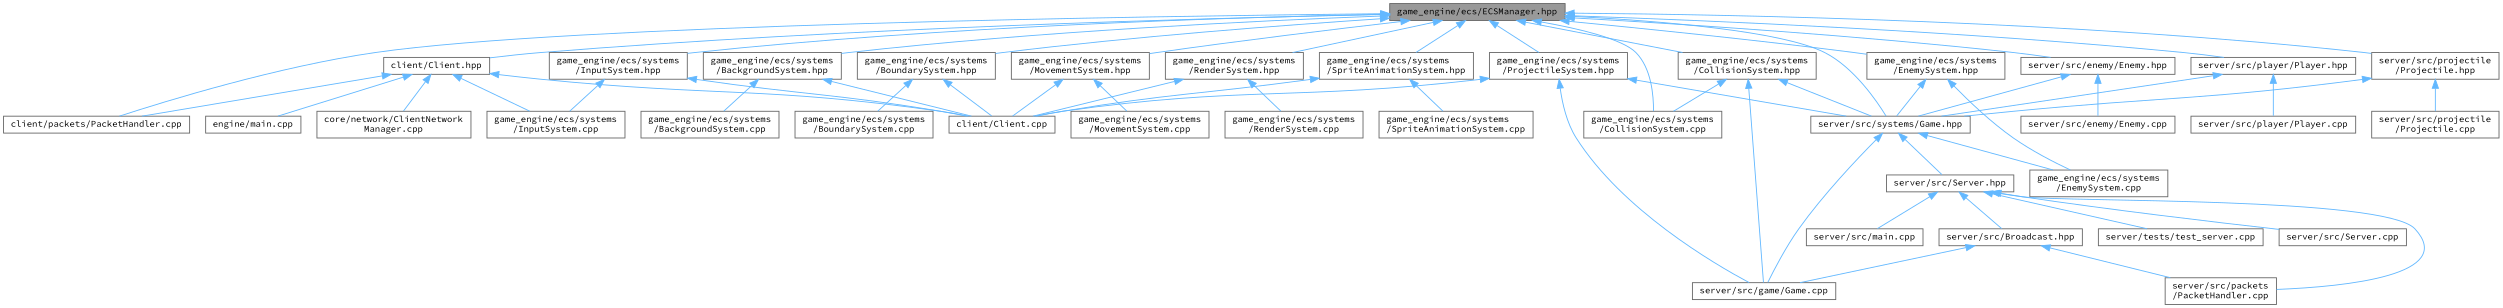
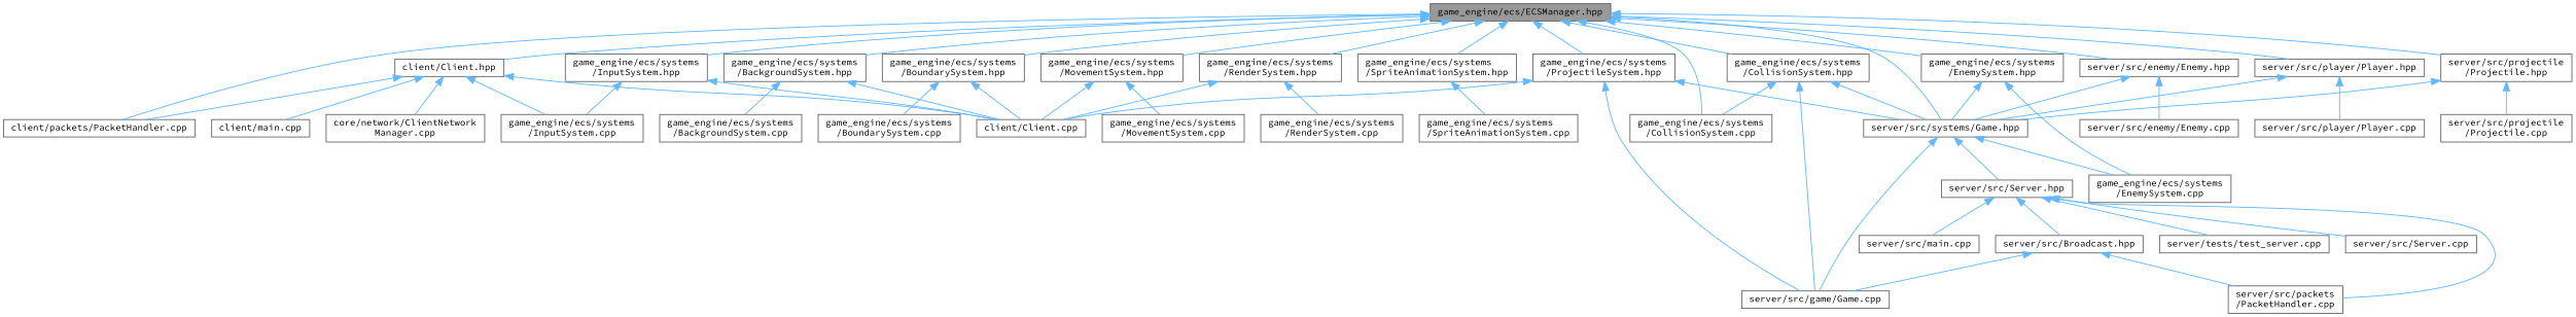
  digraph {
    fontname="Source Code Pro"
    node [color=grey40 fillcolor=white fontname="Source Code Pro" fontsize=10 shape=box style=filled]
    edge [color=steelblue1 dir=back fontname="Source Code Pro" fontsize=10 labelfontname=Helvetica labelfontsize=10 style=solid]
    n1 [color=gray40 fillcolor=grey60 fontcolor=black height=0.2 label="game_engine/ecs/ECSManager.hpp" width=0.4]
    n2 [height=0.2 label="client/Client.hpp" width=0.4]
    n3 [height=0.2 label="client/packets/PacketHandler.cpp" width=0.4]
    n4 [height=0.2 label="game_engine/ecs/systems\l/BackgroundSystem.hpp" width=0.4]
    n5 [height=0.2 label="game_engine/ecs/systems\l/BoundarySystem.hpp" width=0.4]
    n6 [height=0.2 label="game_engine/ecs/systems\l/CollisionSystem.cpp" width=0.4]
    n7 [height=0.2 label="game_engine/ecs/systems\l/CollisionSystem.hpp" width=0.4]
    n8 [height=0.2 label="server/src/systems/Game.hpp" width=0.4]
    n9 [height=0.2 label="game_engine/ecs/systems\l/EnemySystem.hpp" width=0.4]
    n10 [height=0.2 label="game_engine/ecs/systems\l/InputSystem.hpp" width=0.4]
    n11 [height=0.2 label="game_engine/ecs/systems\l/MovementSystem.hpp" width=0.4]
    n12 [height=0.2 label="game_engine/ecs/systems\l/ProjectileSystem.hpp" width=0.4]
    n13 [height=0.2 label="game_engine/ecs/systems\l/RenderSystem.hpp" width=0.4]
    n14 [height=0.2 label="game_engine/ecs/systems\l/SpriteAnimationSystem.hpp" width=0.4]
    n15 [height=0.2 label="server/src/enemy/Enemy.hpp" width=0.4]
    n16 [height=0.2 label="server/src/player/Player.hpp" width=0.4]
    n17 [height=0.2 label="server/src/projectile\l/Projectile.hpp" width=0.4]
    n18 [height=0.2 label="client/Client.cpp" width=0.4]
-   n19 [height=0.2 label="engine/main.cpp" width=0.4]
+   n19 [height=0.2 label="client/main.cpp" width=0.4]
    n20 [height=0.2 label="core/network/ClientNetwork\lManager.cpp" width=0.4]
    n21 [height=0.2 label="game_engine/ecs/systems\l/InputSystem.cpp" width=0.4]
    n22 [height=0.2 label="game_engine/ecs/systems\l/BackgroundSystem.cpp" width=0.4]
    n23 [height=0.2 label="game_engine/ecs/systems\l/BoundarySystem.cpp" width=0.4]
    n24 [height=0.2 label="server/src/game/Game.cpp" width=0.4]
    n25 [height=0.2 label="game_engine/ecs/systems\l/EnemySystem.cpp" width=0.4]
    n26 [height=0.2 label="server/src/Server.hpp" width=0.4]
    n27 [height=0.2 label="game_engine/ecs/systems\l/MovementSystem.cpp" width=0.4]
    n28 [height=0.2 label="game_engine/ecs/systems\l/RenderSystem.cpp" width=0.4]
    n29 [height=0.2 label="game_engine/ecs/systems\l/SpriteAnimationSystem.cpp" width=0.4]
    n30 [height=0.2 label="server/src/enemy/Enemy.cpp" width=0.4]
    n31 [height=0.2 label="server/src/player/Player.cpp" width=0.4]
    n32 [height=0.2 label="server/src/projectile\l/Projectile.cpp" width=0.4]
    n33 [height=0.2 label="server/src/Broadcast.hpp" width=0.4]
    n34 [height=0.2 label="server/src/Server.cpp" width=0.4]
    n35 [height=0.2 label="server/src/packets\l/PacketHandler.cpp" width=0.4]
    n36 [height=0.2 label="server/src/main.cpp" width=0.4]
    n37 [height=0.2 label="server/tests/test_server.cpp" width=0.4]
    n1 -> n2
    n1 -> n3
    n1 -> n4
    n1 -> n5
    n1 -> n6
    n1 -> n7
    n1 -> n8
    n1 -> n9
    n1 -> n10
    n1 -> n11
    n1 -> n12
    n1 -> n13
    n1 -> n14
    n1 -> n15
    n1 -> n16
    n1 -> n17
    n2 -> n3
    n2 -> n18
    n2 -> n19
    n2 -> n20
    n2 -> n21
    n4 -> n18
    n4 -> n22
    n5 -> n18
    n5 -> n23
    n7 -> n6
    n7 -> n8
    n7 -> n24
    n8 -> n24
    n8 -> n25
    n8 -> n26
    n9 -> n8
    n9 -> n25
    n10 -> n18
    n10 -> n21
    n11 -> n18
    n11 -> n27
    n12 -> n8
    n12 -> n18
    n12 -> n24
    n13 -> n18
    n13 -> n28
-   n14 -> n18
    n14 -> n29
    n15 -> n8
    n15 -> n30
    n16 -> n8
    n16 -> n31
    n17 -> n8
    n17 -> n32
    n26 -> n33
    n26 -> n34
    n26 -> n35
    n26 -> n36
    n26 -> n37
    n33 -> n24
    n33 -> n35
  }
